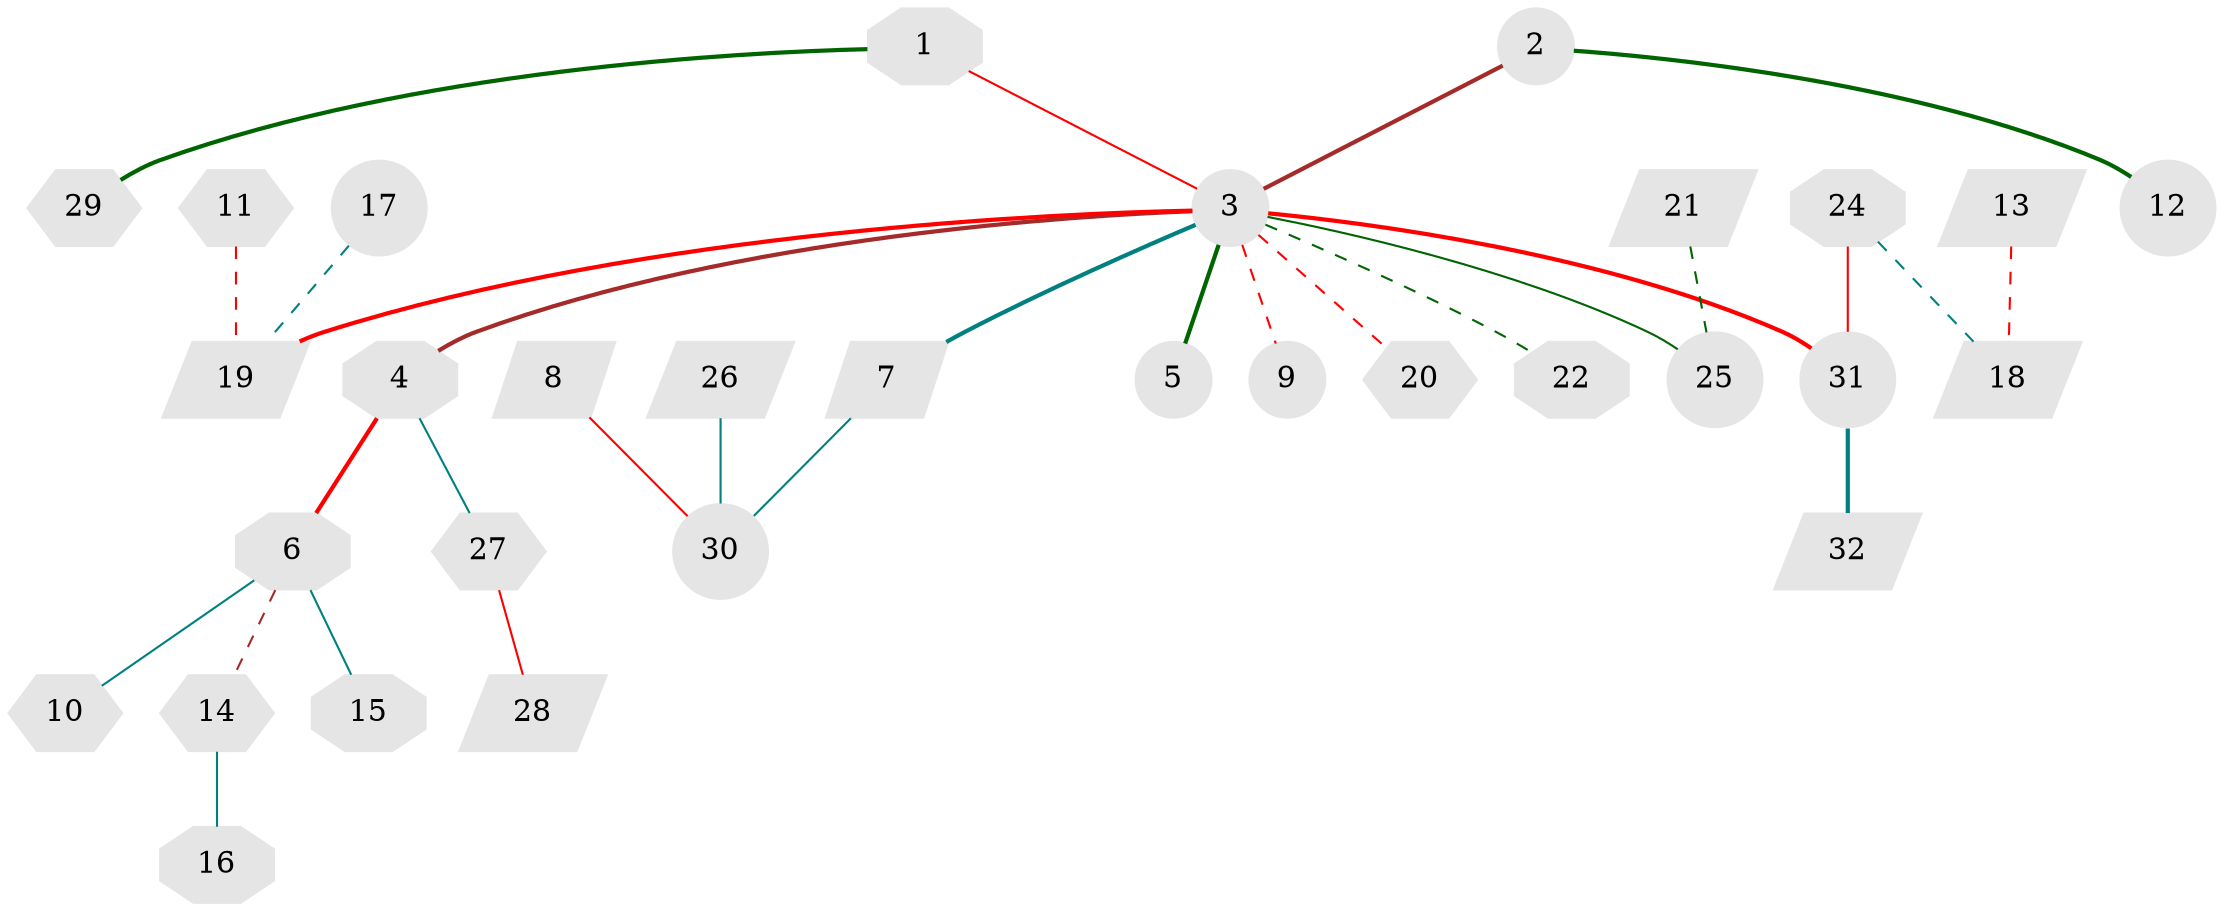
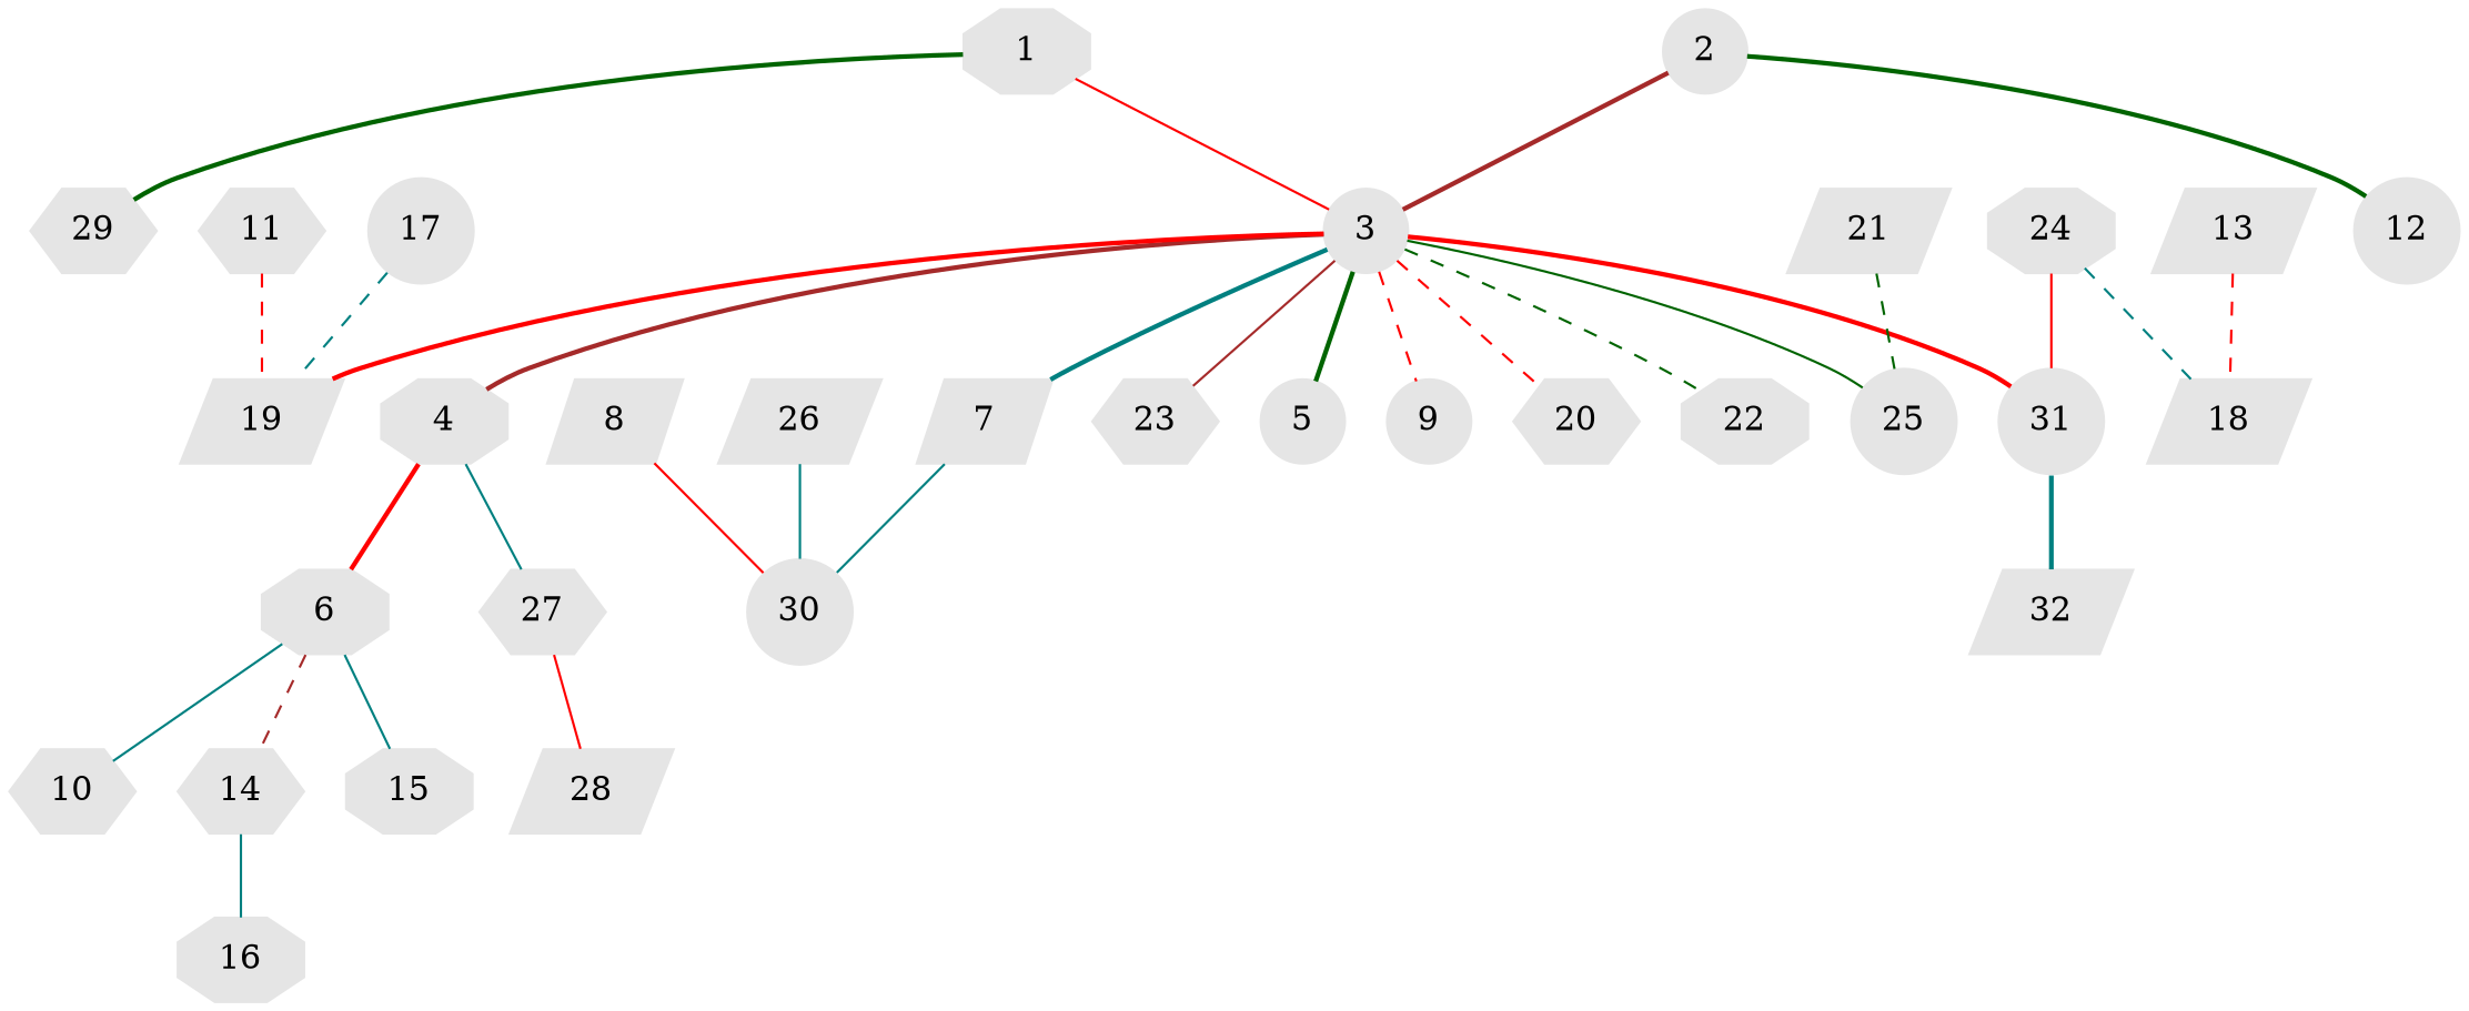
  graph {
    node [color=gray90 shape=circle style=filled]
    edge [color=red style=solid weight=1.0]
    1 [shape=octagon]
    3
    29 [shape=hexagon]
    4 [shape=octagon]
    5
    7 [shape=parallelogram]
    9
    19 [shape=parallelogram]
    20 [shape=hexagon]
    22 [shape=octagon]
+   23 [shape=hexagon]
    25
    31
    2
    12
    18 [shape=parallelogram]
    6 [shape=octagon]
    27 [shape=hexagon]
    30
    32 [shape=parallelogram]
    10 [shape=hexagon]
    14 [shape=hexagon]
    15 [shape=octagon]
    28 [shape=parallelogram]
    16 [shape=octagon]
    8 [shape=parallelogram]
    11 [shape=hexagon]
    13 [shape=parallelogram]
    17
    21 [shape=parallelogram]
    24 [shape=octagon]
    26 [shape=parallelogram]
    1 -- 3
    1 -- 29 [color=darkgreen style=bold]
    3 -- 4 [color=brown style=bold]
    3 -- 5 [color=darkgreen style=bold]
    3 -- 7 [color=teal style=bold]
    3 -- 9 [style=dashed]
    3 -- 19 [style=bold]
    3 -- 20 [style=dashed]
    3 -- 22 [color=darkgreen style=dashed]
+   3 -- 23 [color=brown]
    3 -- 25 [color=darkgreen]
    3 -- 31 [style=bold]
    4 -- 6 [style=bold]
    4 -- 27 [color=teal]
    7 -- 30 [color=teal]
    31 -- 32 [color=teal style=bold]
    2 -- 3 [color=brown style=bold]
    2 -- 12 [color=darkgreen style=bold]
    6 -- 10 [color=teal]
    6 -- 14 [color=brown style=dashed]
    6 -- 15 [color=teal]
    27 -- 28
    14 -- 16 [color=teal]
    8 -- 30
    11 -- 19 [style=dashed]
    13 -- 18 [style=dashed]
    17 -- 19 [color=teal style=dashed]
    21 -- 25 [color=darkgreen style=dashed]
    24 -- 31
    24 -- 18 [color=teal style=dashed]
    26 -- 30 [color=teal]
  }
